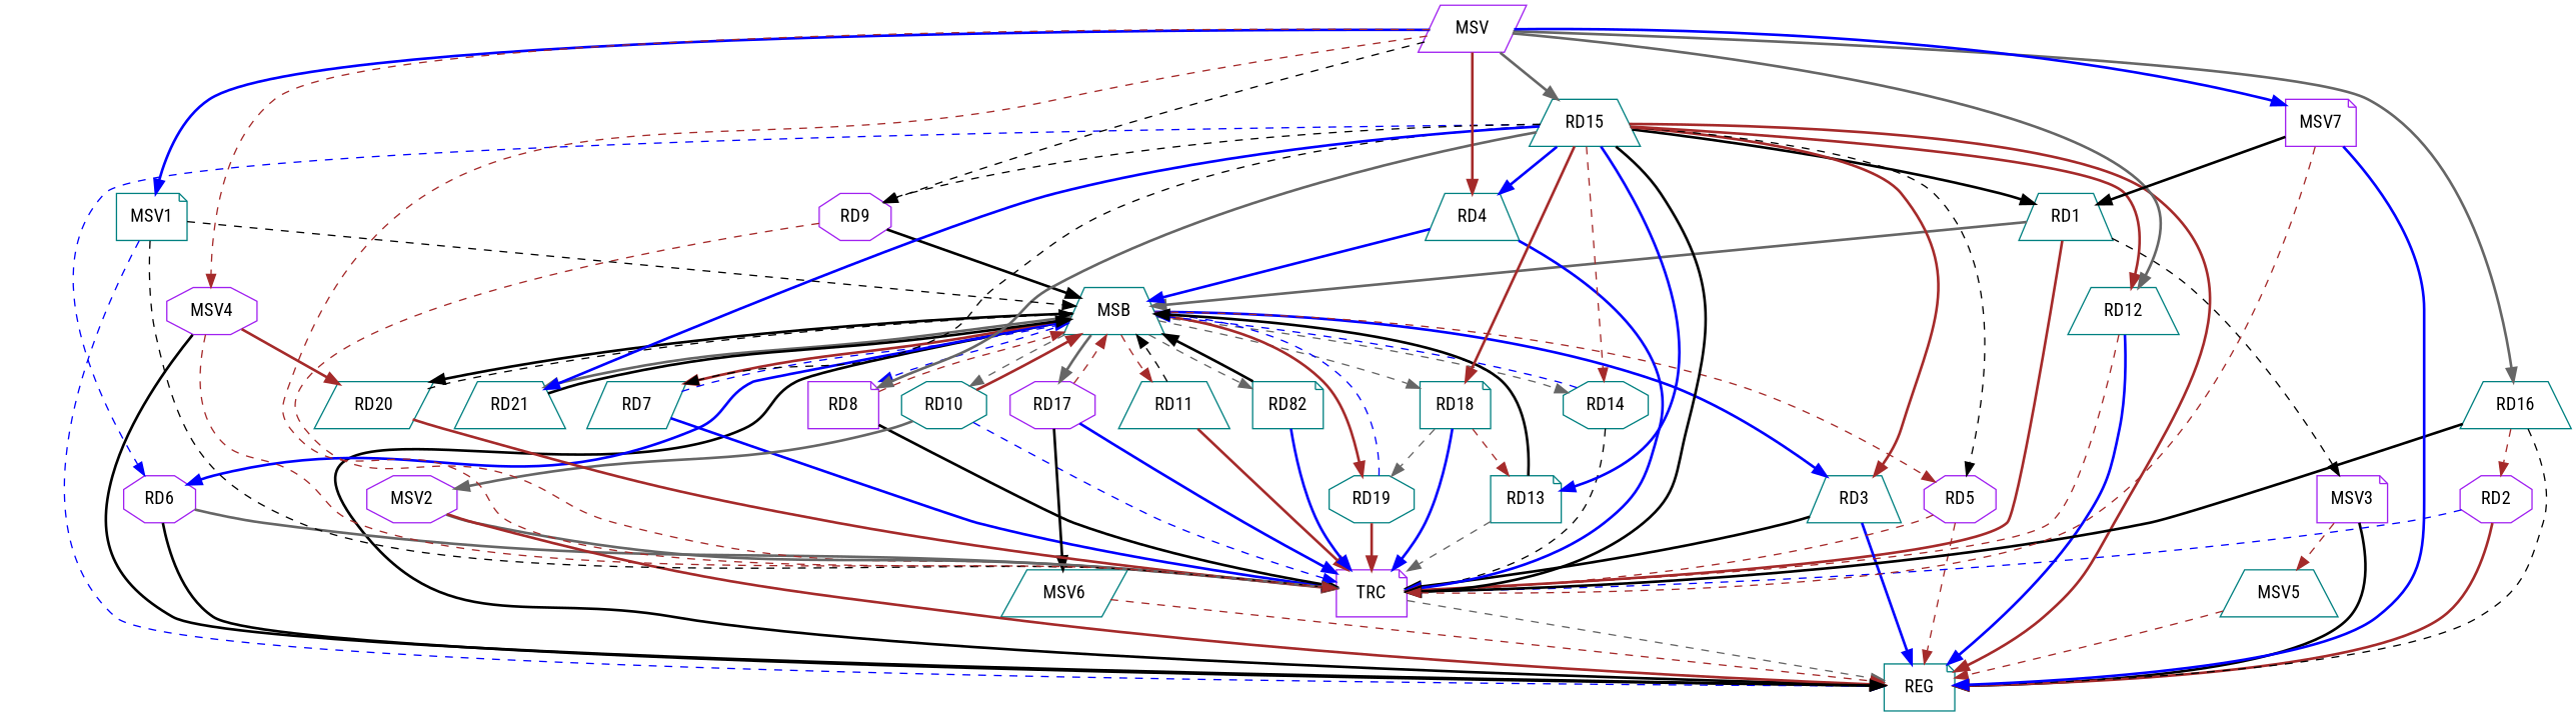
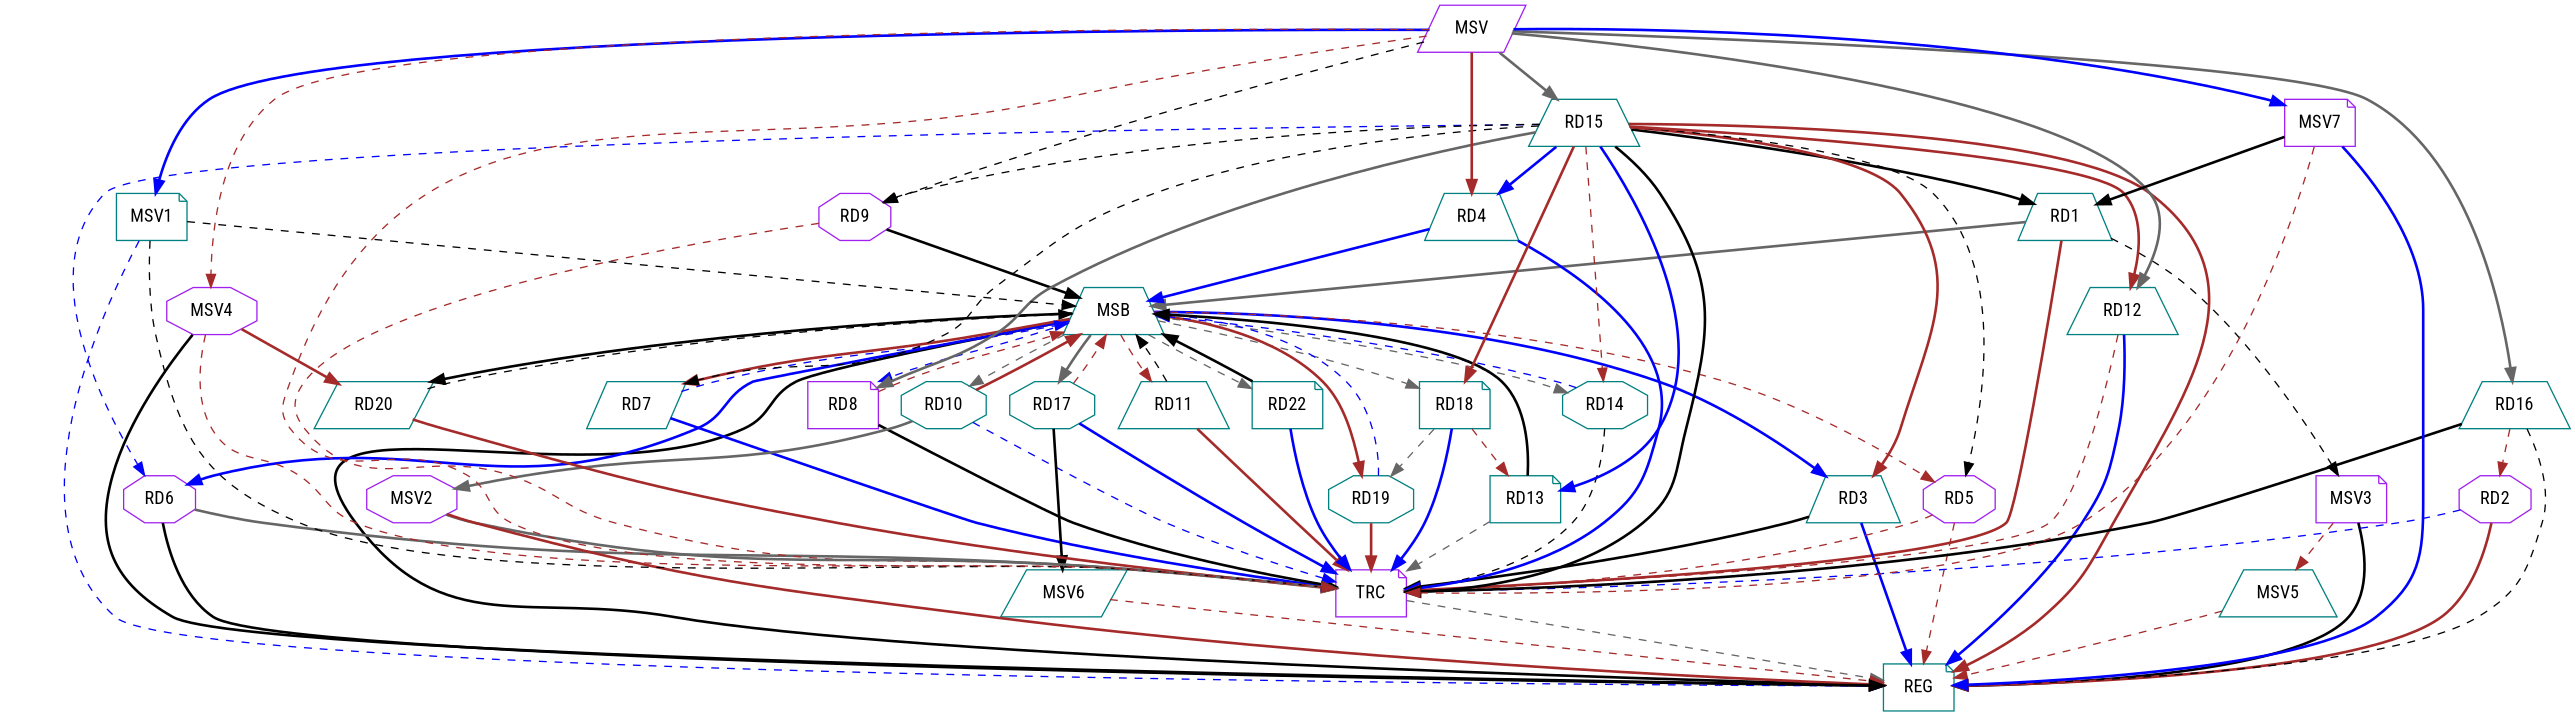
  strict digraph {
    fontname="Roboto Condensed"
    node [color=teal fontname="Roboto Condensed" shape=trapezium]
    edge [color=brown fontname="Roboto Condensed" style=bold]
    n1 [label=RD1]
    n2 [label=MSB]
    n3 [color=purple label=TRC shape=note]
    n4 [color=purple label=MSV3 shape=note]
    n5 [label=REG shape=note]
    n6 [label=RD3]
    n7 [color=purple label=RD5 shape=octagon]
    n8 [color=purple label=RD6 shape=octagon]
    n9 [label=RD7 shape=parallelogram]
    n10 [color=purple label=RD8 shape=note]
    n11 [label=RD10 shape=octagon]
    n12 [label=RD11]
    n13 [label=RD14 shape=octagon]
    n14 [label=RD18 shape=note]
-   n15 [label=RD21]
-   n16 [color=purple label=RD17 shape=octagon]
+   n16 [label=RD17 shape=octagon]
    n17 [label=RD19 shape=octagon]
    n18 [label=RD20 shape=parallelogram]
-   n19 [label=RD82 shape=note]
+   n19 [label=RD22 shape=note]
    n20 [label=MSV5]
    n21 [color=purple label=RD2 shape=octagon]
    n22 [label=RD4]
    n23 [color=purple label=RD9 shape=octagon]
    n24 [color=purple label=MSV2 shape=octagon]
    n25 [label=RD12]
    n26 [label=RD13 shape=note]
    n27 [label=RD15]
    n28 [label=RD16]
    n29 [label=MSV6 shape=parallelogram]
    n30 [color=purple label=MSV shape=parallelogram]
    n31 [label=MSV1 shape=note]
    n32 [color=purple label=MSV4 shape=octagon]
    n33 [color=purple label=MSV7 shape=note]
    n1 -> n2 [color=gray40]
    n1 -> n3
    n1 -> n4 [color=black style=dashed]
    n2 -> n5 [color=black]
    n2 -> n6 [color=blue]
    n2 -> n7 [style=dashed]
    n2 -> n8 [color=blue]
    n2 -> n9
    n2 -> n10 [color=blue style=dashed]
    n2 -> n11 [color=gray40 style=dashed]
    n2 -> n12 [style=dashed]
    n2 -> n13 [color=gray40 style=dashed]
    n2 -> n14 [color=gray40 style=dashed]
-   n2 -> n15 [color=gray40]
    n2 -> n16 [color=gray40]
    n2 -> n17
    n2 -> n18 [color=black]
    n2 -> n19 [color=gray40 style=dashed]
    n3 -> n5 [color=gray40 style=dashed]
    n4 -> n5 [color=black]
    n4 -> n20 [style=dashed]
    n6 -> n3 [color=black]
    n6 -> n5 [color=blue]
    n7 -> n3 [style=dashed]
    n7 -> n5 [style=dashed]
    n8 -> n3 [color=gray40]
    n8 -> n5 [color=black]
    n9 -> n2 [color=blue style=dashed]
    n9 -> n3 [color=blue]
    n10 -> n2 [style=dashed]
    n10 -> n3 [color=black]
    n11 -> n2
    n11 -> n3 [color=blue style=dashed]
    n11 -> n24 [color=gray40]
    n12 -> n2 [color=black style=dashed]
    n12 -> n3
    n13 -> n2 [color=blue style=dashed]
    n13 -> n3 [color=black style=dashed]
    n14 -> n3 [color=blue]
    n14 -> n17 [color=gray40 style=dashed]
    n14 -> n26 [style=dashed]
-   n15 -> n2 [color=black]
    n16 -> n2 [style=dashed]
    n16 -> n3 [color=blue]
    n16 -> n29 [color=black]
    n17 -> n2 [color=blue style=dashed]
    n17 -> n3
    n18 -> n2 [color=black style=dashed]
    n18 -> n3
    n19 -> n2 [color=black]
    n19 -> n3 [color=blue]
    n20 -> n5 [style=dashed]
    n21 -> n3 [color=blue style=dashed]
    n21 -> n5
    n22 -> n2 [color=blue]
    n22 -> n3 [color=blue]
    n23 -> n2 [color=black]
    n23 -> n3 [style=dashed]
    n24 -> n3 [color=gray40]
    n24 -> n5
    n25 -> n3 [style=dashed]
    n25 -> n5 [color=blue]
    n26 -> n2 [color=black]
    n26 -> n3 [color=gray40 style=dashed]
    n27 -> n1 [color=black]
    n27 -> n3 [color=black]
    n27 -> n5
    n27 -> n6
    n27 -> n7 [color=black style=dashed]
    n27 -> n8 [color=blue style=dashed]
    n27 -> n9 [color=black style=dashed]
    n27 -> n10 [color=gray40]
    n27 -> n13 [style=dashed]
    n27 -> n14
-   n27 -> n15 [color=blue]
    n27 -> n22 [color=blue]
    n27 -> n23 [color=black style=dashed]
    n27 -> n25
    n27 -> n26 [color=blue]
    n28 -> n3 [color=black]
    n28 -> n5 [color=black style=dashed]
    n28 -> n21 [style=dashed]
    n29 -> n5 [style=dashed]
    n30 -> n3 [style=dashed]
    n30 -> n22
    n30 -> n23 [color=black style=dashed]
    n30 -> n25 [color=gray40]
    n30 -> n27 [color=gray40]
    n30 -> n28 [color=gray40]
    n30 -> n31 [color=blue]
    n30 -> n32 [style=dashed]
    n30 -> n33 [color=blue]
    n31 -> n2 [color=black style=dashed]
    n31 -> n3 [color=black style=dashed]
    n31 -> n5 [color=blue style=dashed]
    n32 -> n3 [style=dashed]
    n32 -> n5 [color=black]
    n32 -> n18
    n33 -> n1 [color=black]
    n33 -> n3 [style=dashed]
    n33 -> n5 [color=blue]
  }
